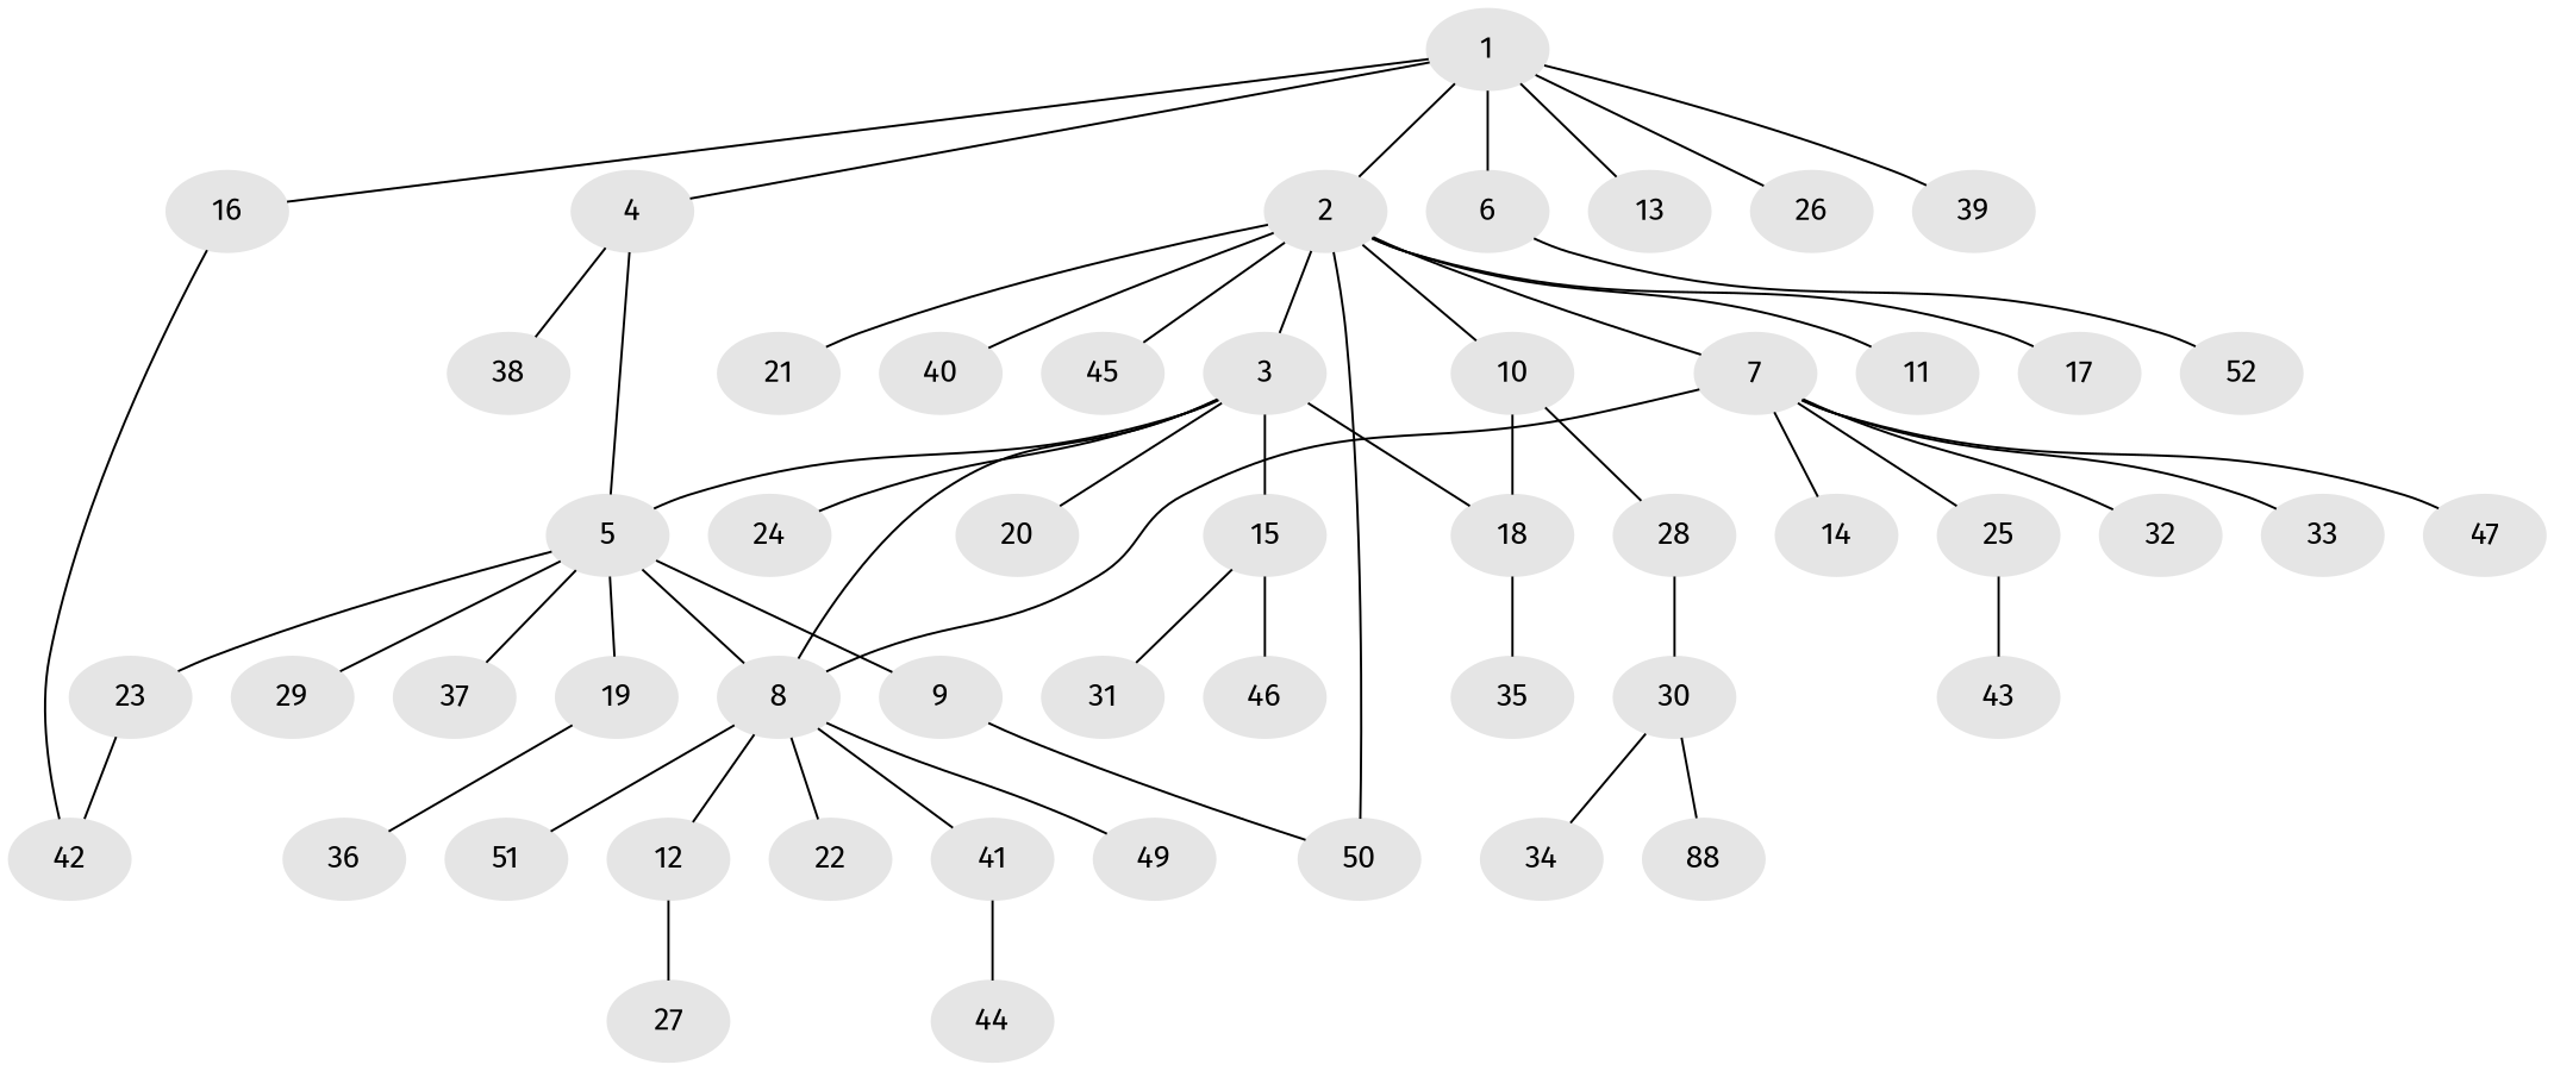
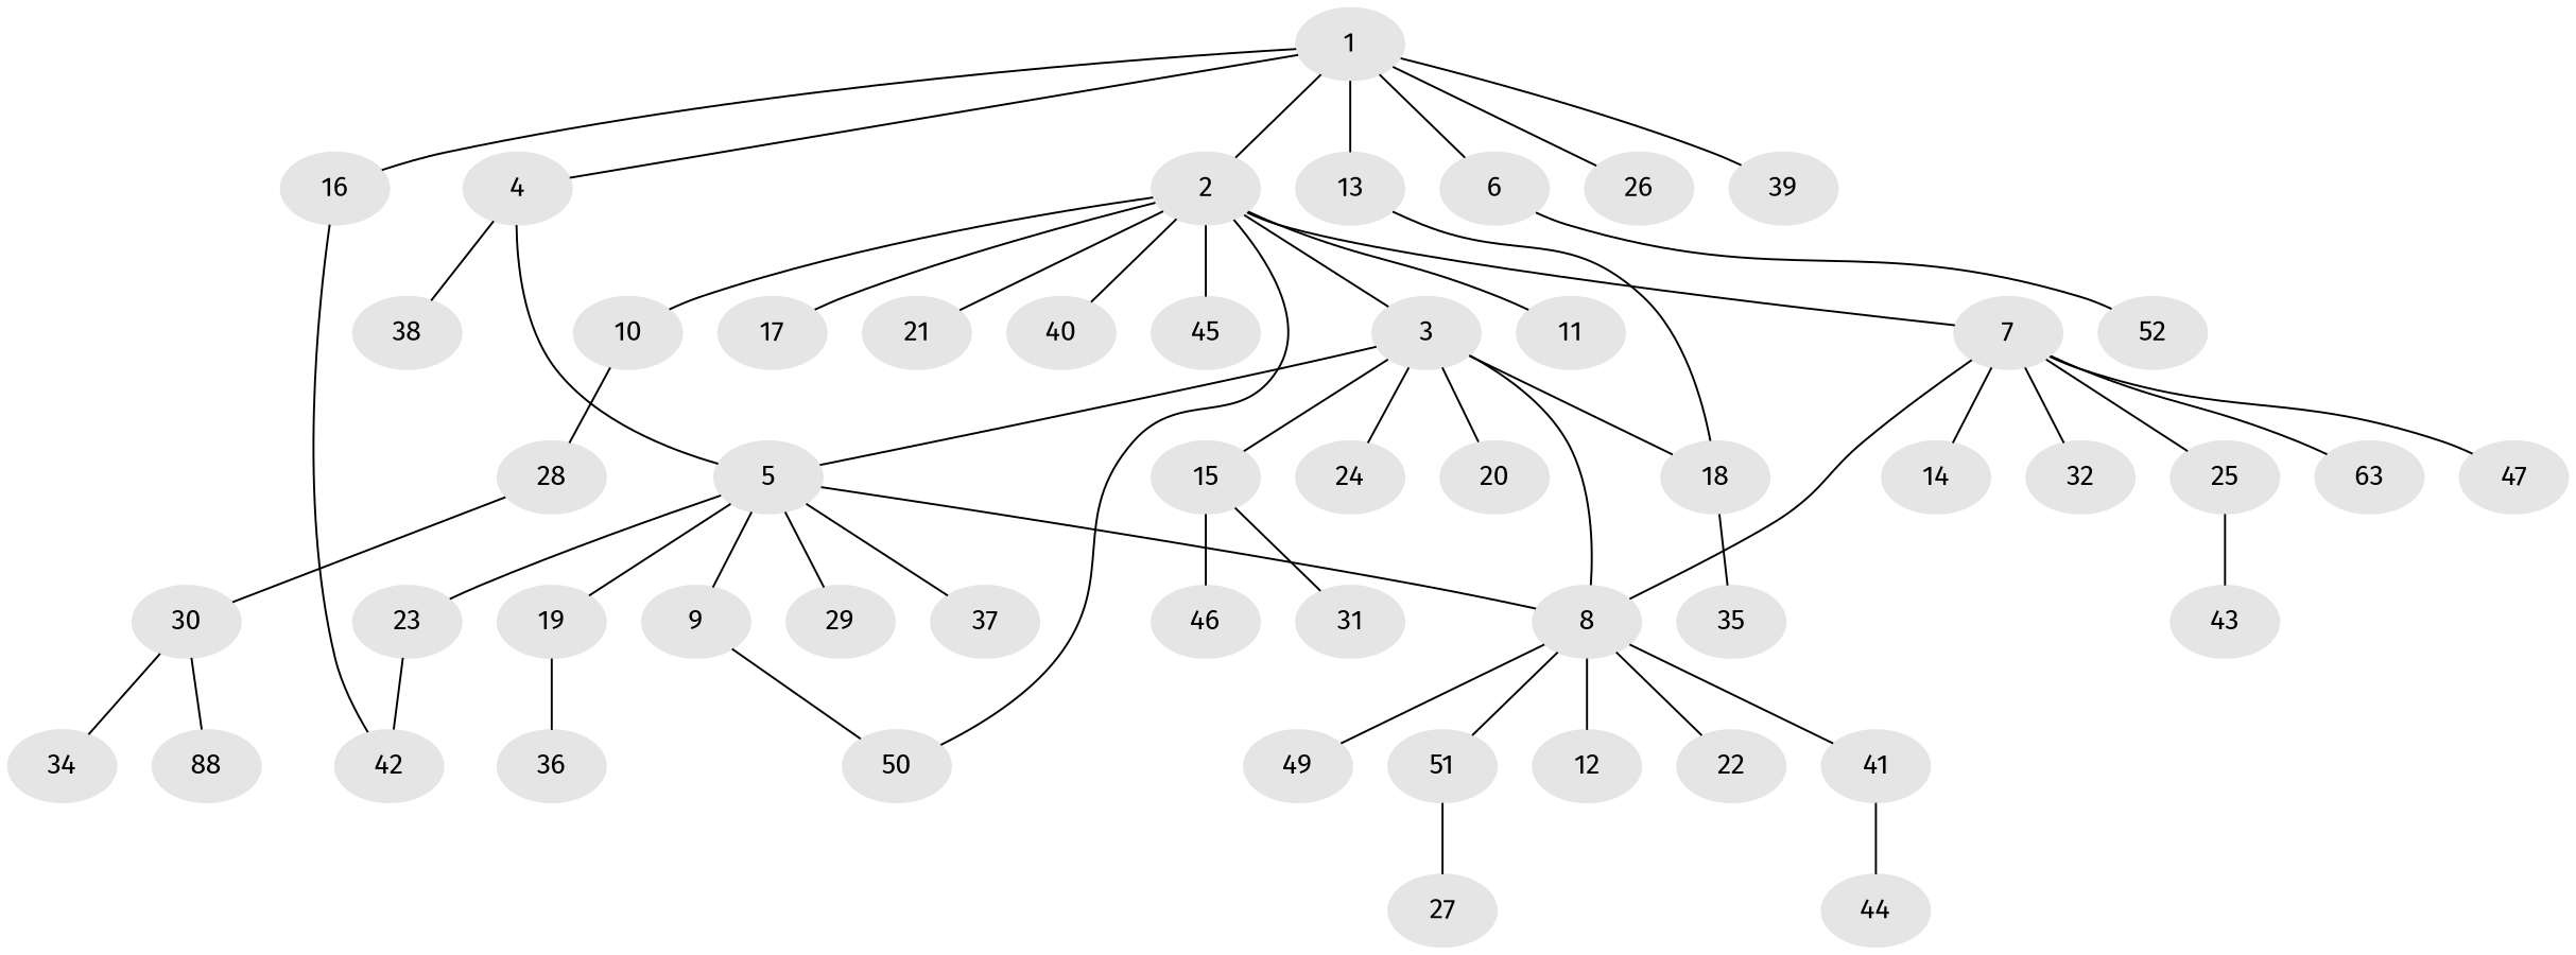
  graph {
    fontname="Fira Sans"
    node [color=gray90 fontname="Fira Sans" style=filled]
    edge [fontname="Fira Sans"]
    1
    2
    4
    6
    13
    16
    26
    39
    3
    7
    10
    11
    17
    21
    40
    45
    50
    5
    38
    52
    42
    8
    15
    18
    20
    24
    14
    25
    32
-   33
+   33 [label=63]
    47
    12
    22
    41
    49
    51
    28
    9
    19
    23
    29
    37
    31
    46
    35
    36
    43
    27
    44
    30
    34
    n52 [label=88]
    1 -- 2
    1 -- 4
    1 -- 6
    1 -- 13
    1 -- 16
    1 -- 26
    1 -- 39
    2 -- 3
    2 -- 7
    2 -- 10
    2 -- 11
    2 -- 17
    2 -- 21
    2 -- 40
    2 -- 45
    2 -- 50
    4 -- 5
    4 -- 38
    6 -- 52
    16 -- 42
    3 -- 5
    3 -- 8
    3 -- 15
    3 -- 18
    3 -- 20
    3 -- 24
    7 -- 8
    7 -- 14
    7 -- 25
    7 -- 32
    7 -- 33
    7 -- 47
-   10 -- 18
+   13 -- 18
    10 -- 28
    5 -- 8
    5 -- 9
    5 -- 19
    5 -- 23
    5 -- 29
    5 -- 37
    8 -- 12
    8 -- 22
    8 -- 41
    8 -- 49
    8 -- 51
    15 -- 31
    15 -- 46
    18 -- 35
    25 -- 43
-   12 -- 27
+   51 -- 27
    41 -- 44
    28 -- 30
    9 -- 50
    19 -- 36
    23 -- 42
    30 -- 34
    30 -- n52
  }
